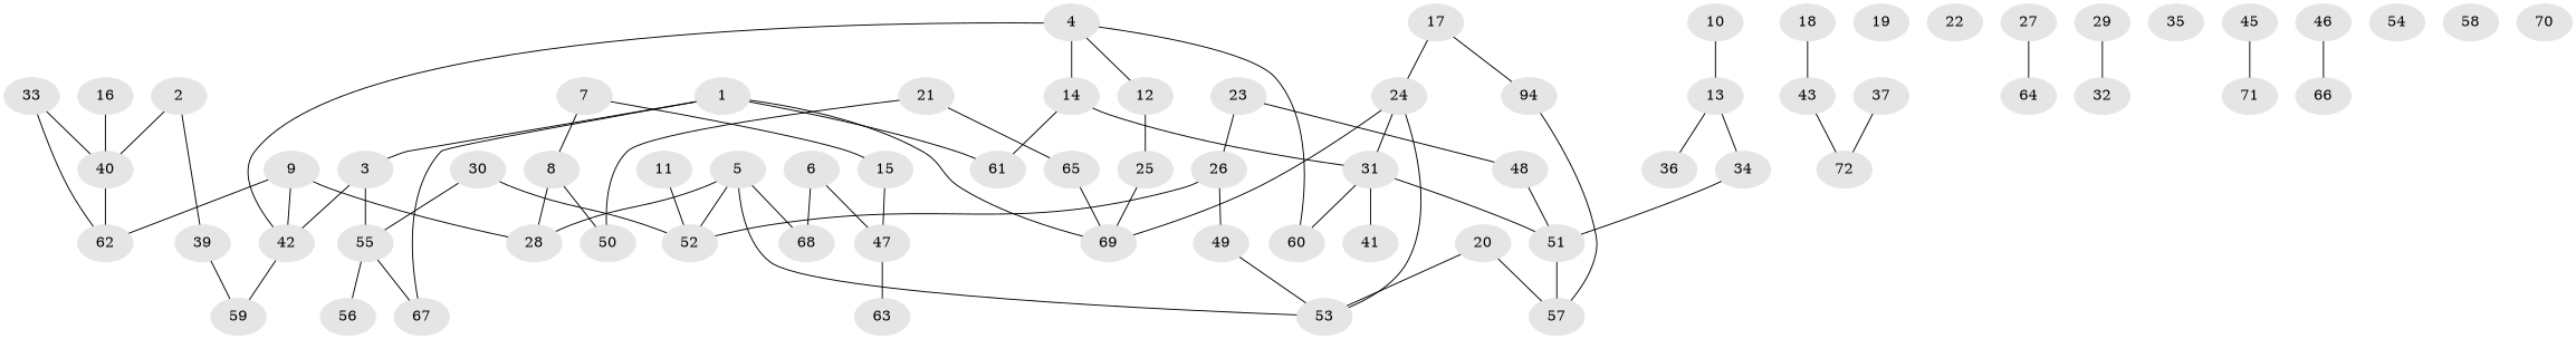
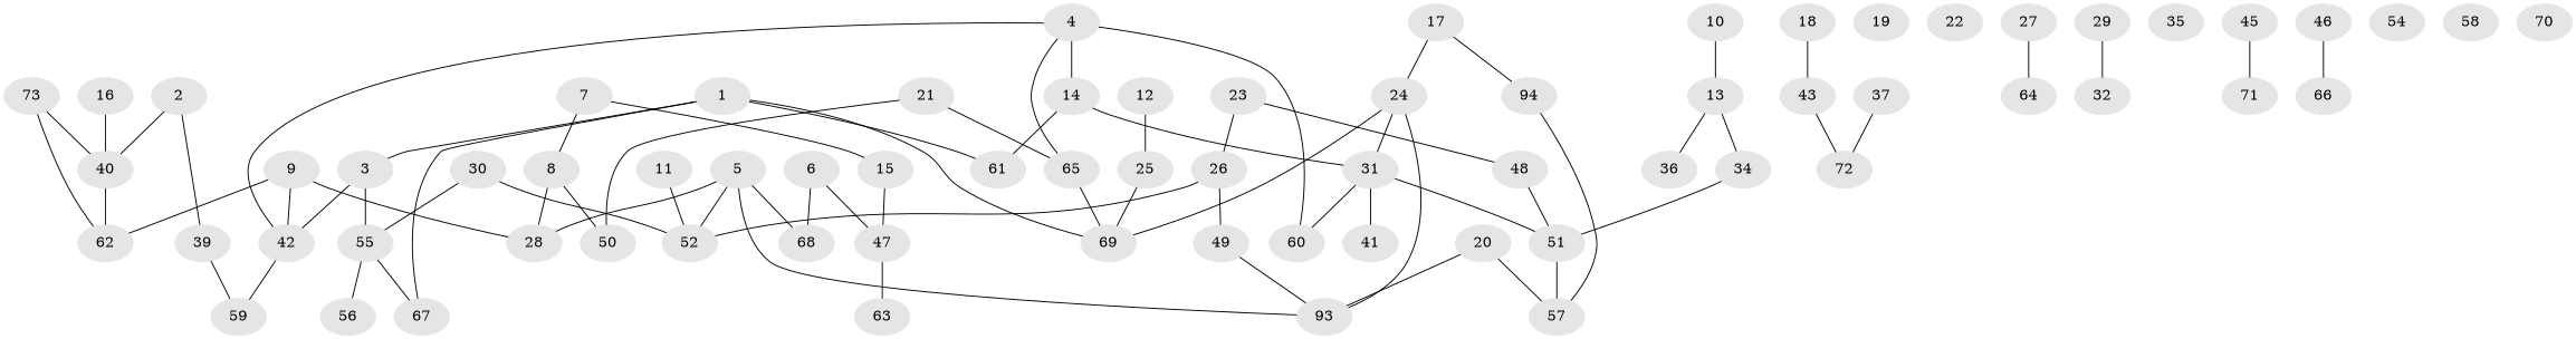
  graph {
    node [color=gray90 style=filled]
    1
    3
    61
    67
    69
    42
    55
    2
    39
    40
    59
    62
    56
    4
    12
    14
    60
    25
    31
    5
    28
    52
-   53
+   53 [label=93]
    68
    6
    47
    63
    7
    8
    15
    50
    9
    10
    13
    34
    36
    11
    51
    41
    16
    17
    24
    n43 [label=94]
    57
    18
    43
    72
    19
    20
    21
    65
    22
    23
    26
    48
    49
    27
    64
    29
    32
    30
-   33
+   33 [label=73]
    35
    37
    45
    71
    46
    66
    54
    58
    70
    1 -- 3
    1 -- 61
    1 -- 67
    1 -- 69
    3 -- 42
    3 -- 55
    42 -- 59
    55 -- 67
    55 -- 56
    2 -- 39
    2 -- 40
    39 -- 59
    40 -- 62
    4 -- 42
-   4 -- 12
+   4 -- 65
    4 -- 14
    4 -- 60
    12 -- 25
    14 -- 61
    14 -- 31
    25 -- 69
    31 -- 60
    31 -- 51
    31 -- 41
    5 -- 28
    5 -- 52
    5 -- 53
    5 -- 68
    6 -- 68
    6 -- 47
    47 -- 63
    7 -- 8
    7 -- 15
    8 -- 28
    8 -- 50
    15 -- 47
    9 -- 42
    9 -- 62
    9 -- 28
    10 -- 13
    13 -- 34
    13 -- 36
    34 -- 51
    11 -- 52
    51 -- 57
    16 -- 40
    17 -- 24
    17 -- n43
    24 -- 69
    24 -- 31
    24 -- 53
    n43 -- 57
    18 -- 43
    43 -- 72
    20 -- 53
    20 -- 57
    21 -- 50
    21 -- 65
    65 -- 69
    23 -- 26
    23 -- 48
    26 -- 52
    26 -- 49
    48 -- 51
    49 -- 53
    27 -- 64
    29 -- 32
    30 -- 55
    30 -- 52
    33 -- 40
    33 -- 62
    37 -- 72
    45 -- 71
    46 -- 66
  }
